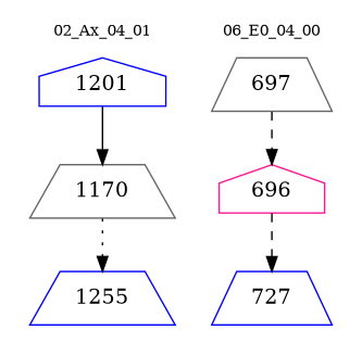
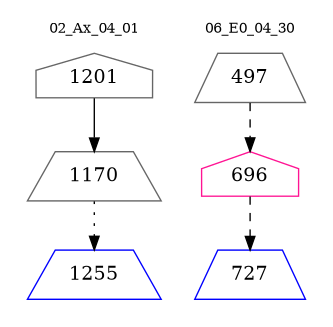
  digraph {
    node [color=blue shape=trapezium]
    edge [color=black style=dashed]
-   n1 [label=1201 shape=house]
+   n1 [color=gray40 label=1201 shape=house]
    n2 [color=gray40 label=1170]
    n3 [label=1255]
-   n4 [color=gray40 label=697]
+   n4 [color=gray40 label=497]
    n5 [color=deeppink label=696 shape=house]
    n6 [label=727]
    subgraph cluster_1 {
      color=white
      fontsize=10
      label="02_Ax_04_01"
      n1
      n2
      n3
    }
    subgraph cluster_2 {
      color=white
      fontsize=10
-     label="06_E0_04_00"
+     label="06_E0_04_30"
      n4
      n5
      n6
    }
    n1 -> n2 [style=solid]
    n2 -> n3 [style=dotted]
    n4 -> n5
    n5 -> n6
  }
